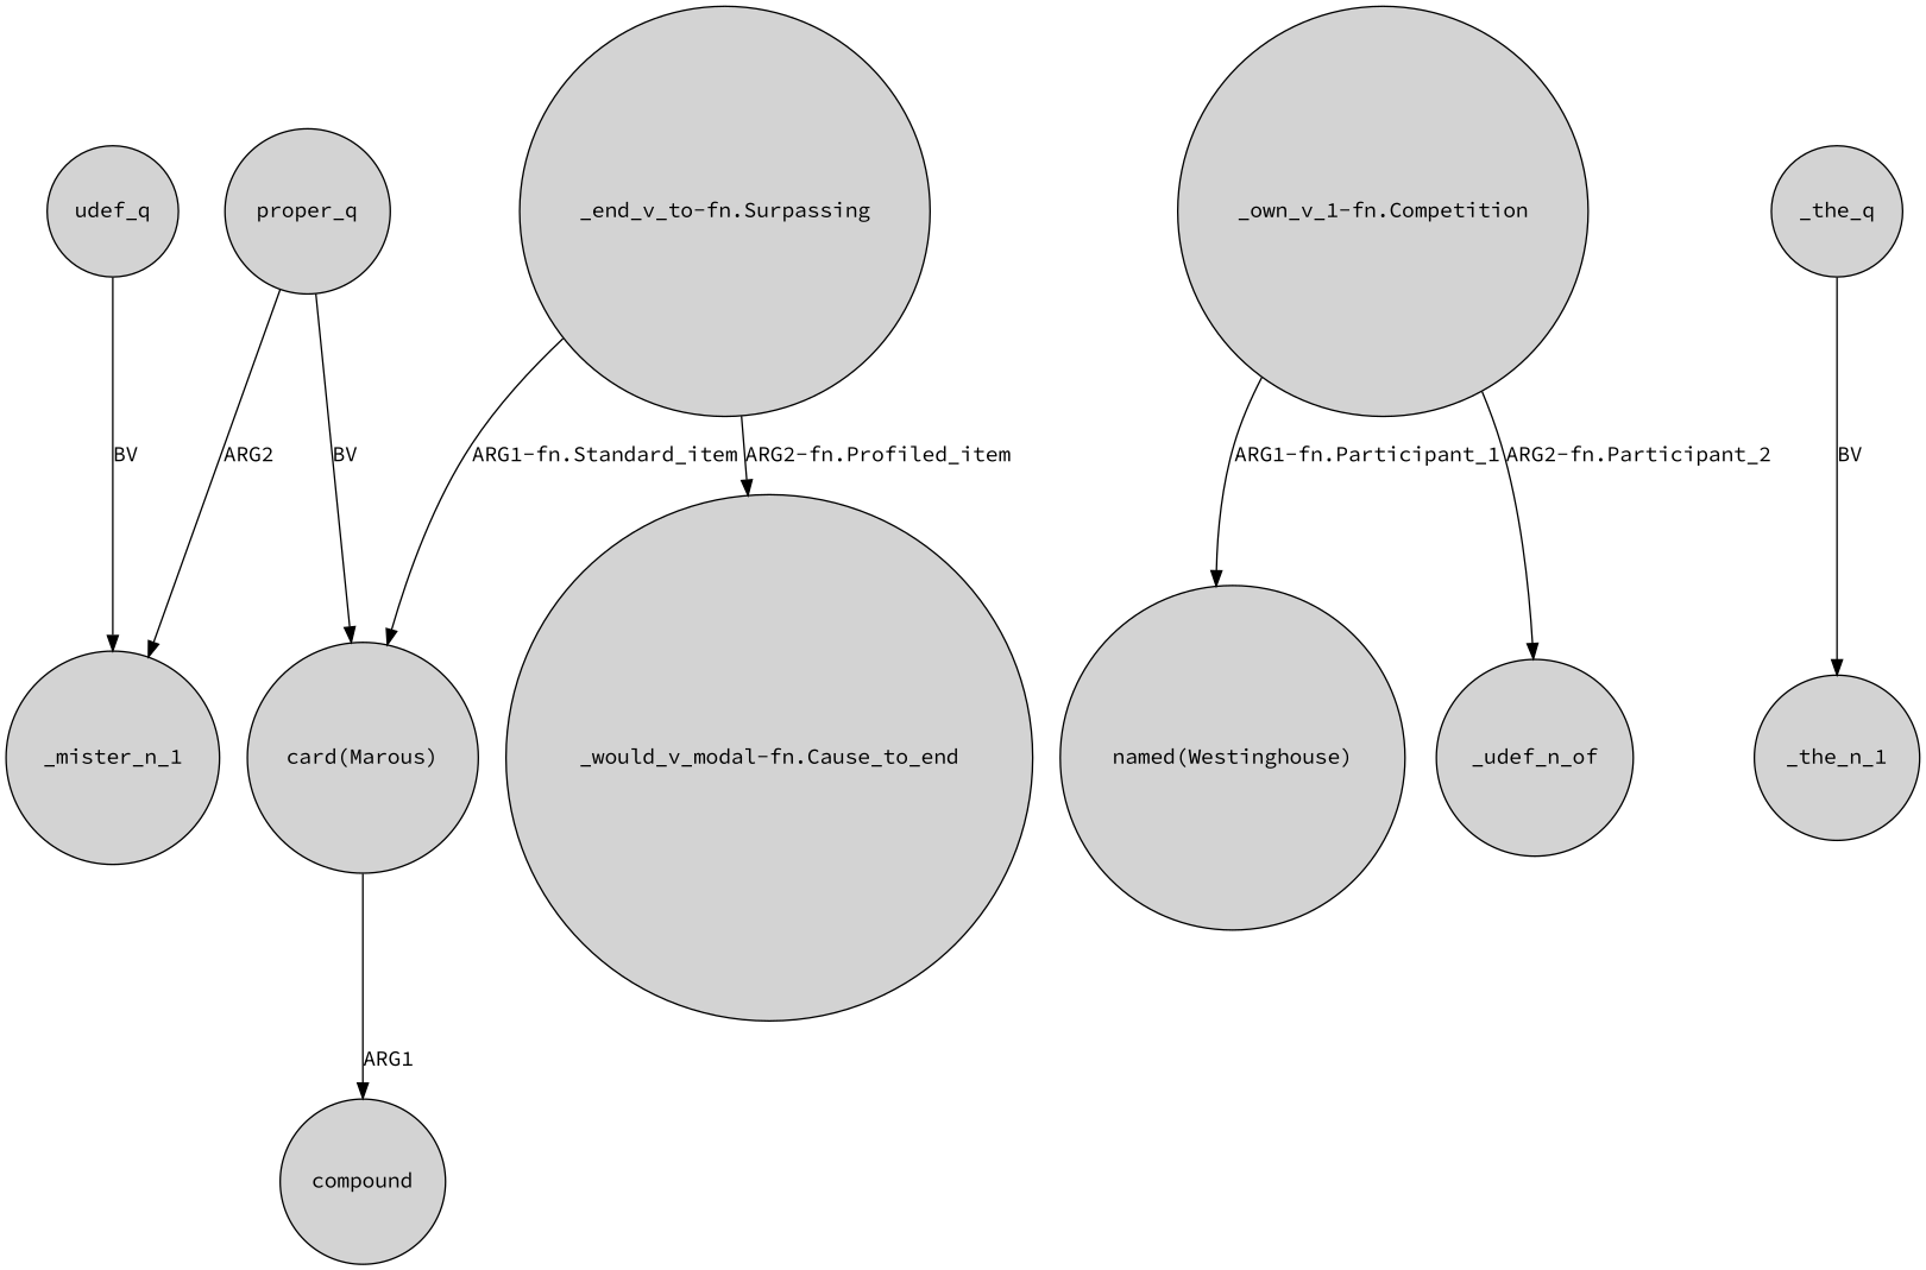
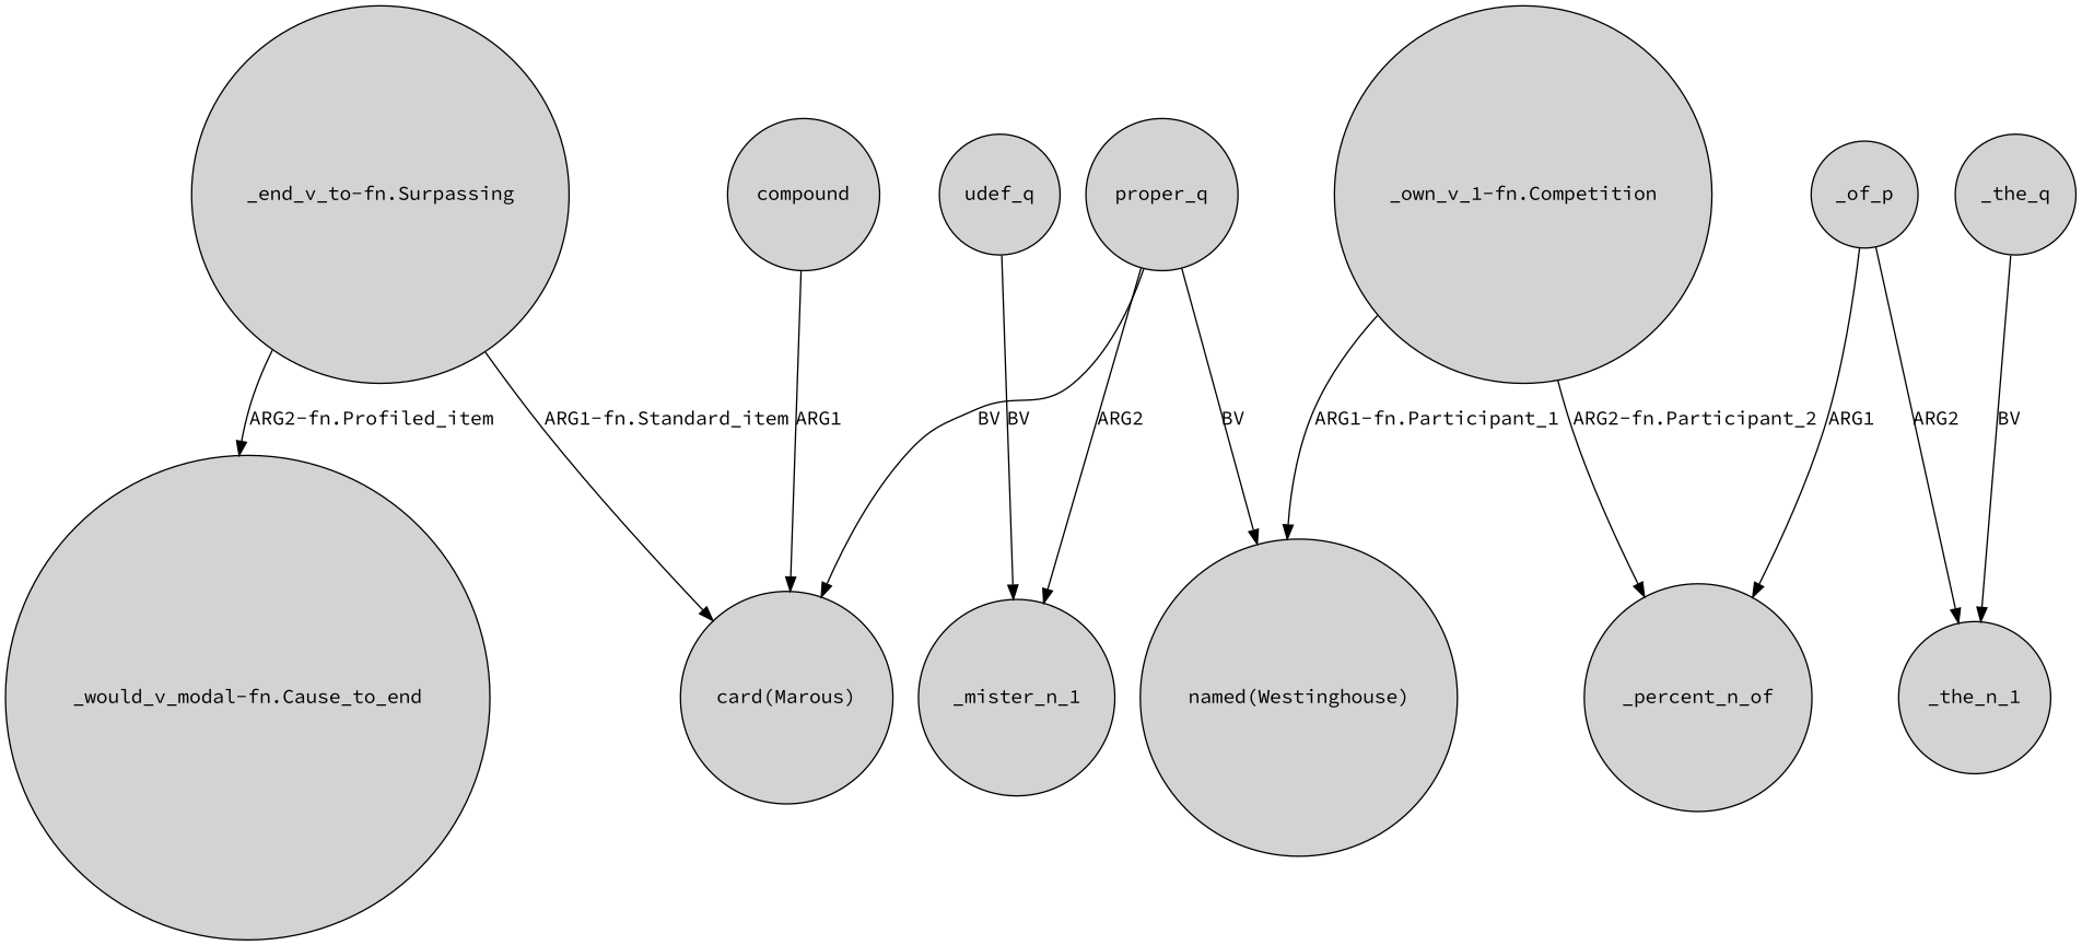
  digraph {
    fontname="Source Code Pro"
    node [fontname="Source Code Pro" shape=circle style=filled]
    edge [fontname="Source Code Pro"]
    n1 [label="card(Marous)"]
    proper_q
    "named(Westinghouse)"
    _mister_n_1
    n5 [label=_the_n_1]
    _the_q
    udef_q
    compound
    n9 [label="_end_v_to-fn.Surpassing"]
    "_would_v_modal-fn.Cause_to_end"
    "_own_v_1-fn.Competition"
-   _percent_n_of [label=_udef_n_of]
+   _percent_n_of
+   _of_p
    proper_q -> n1 [label=BV]
+   proper_q -> "named(Westinghouse)" [label=BV]
    proper_q -> _mister_n_1 [label=ARG2]
    _the_q -> n5 [label=BV]
    udef_q -> _mister_n_1 [label=BV]
-   n1 -> compound [label=ARG1]
+   compound -> n1 [label=ARG1]
    n9 -> n1 [label="ARG1-fn.Standard_item"]
    n9 -> "_would_v_modal-fn.Cause_to_end" [label="ARG2-fn.Profiled_item"]
    "_own_v_1-fn.Competition" -> "named(Westinghouse)" [label="ARG1-fn.Participant_1"]
    "_own_v_1-fn.Competition" -> _percent_n_of [label="ARG2-fn.Participant_2"]
+   _of_p -> n5 [label=ARG2]
+   _of_p -> _percent_n_of [label=ARG1]
  }
